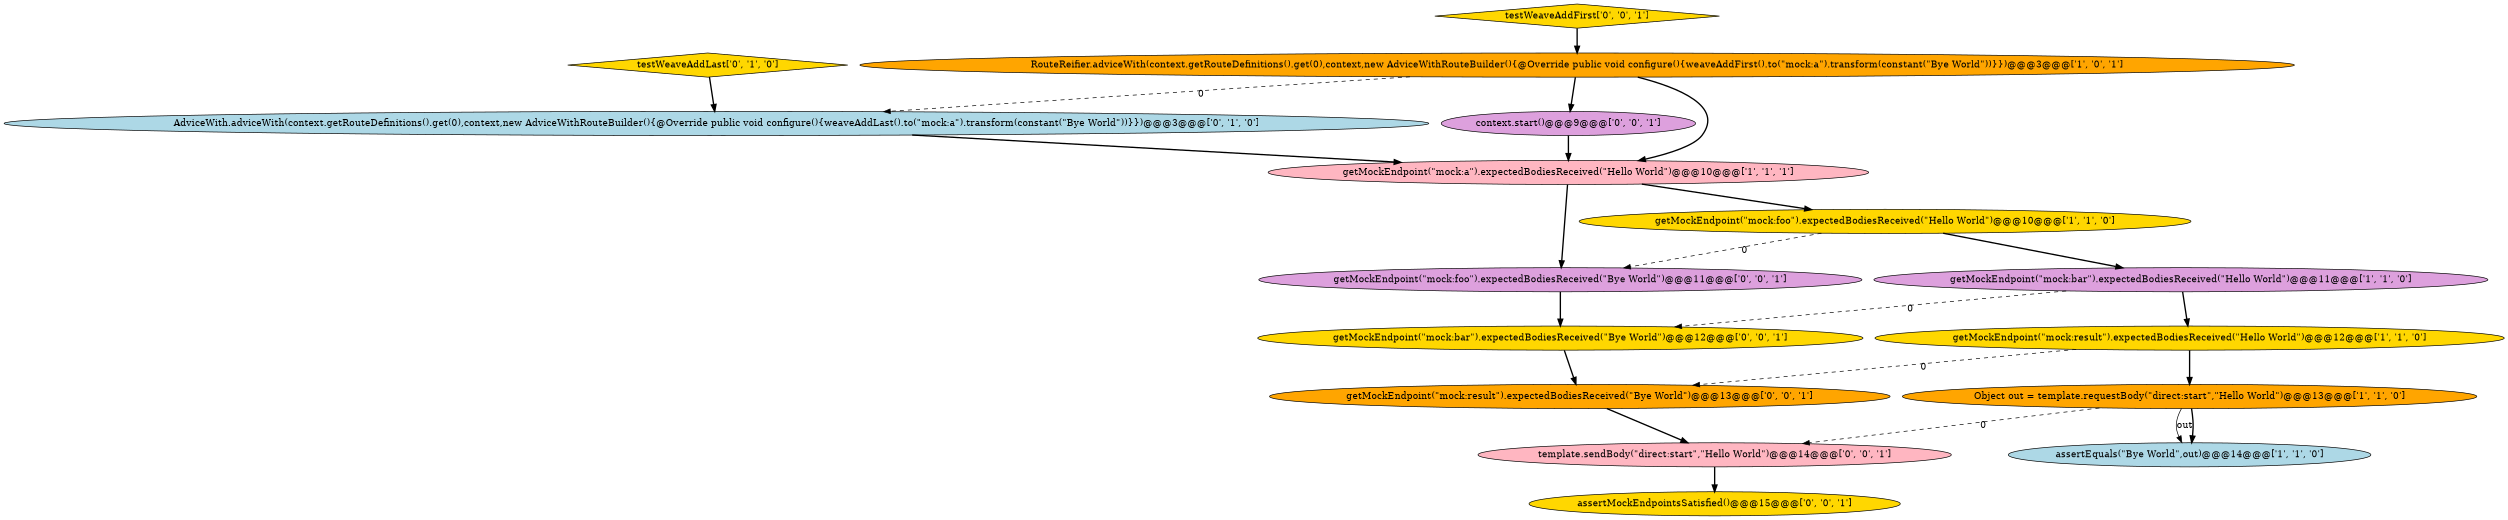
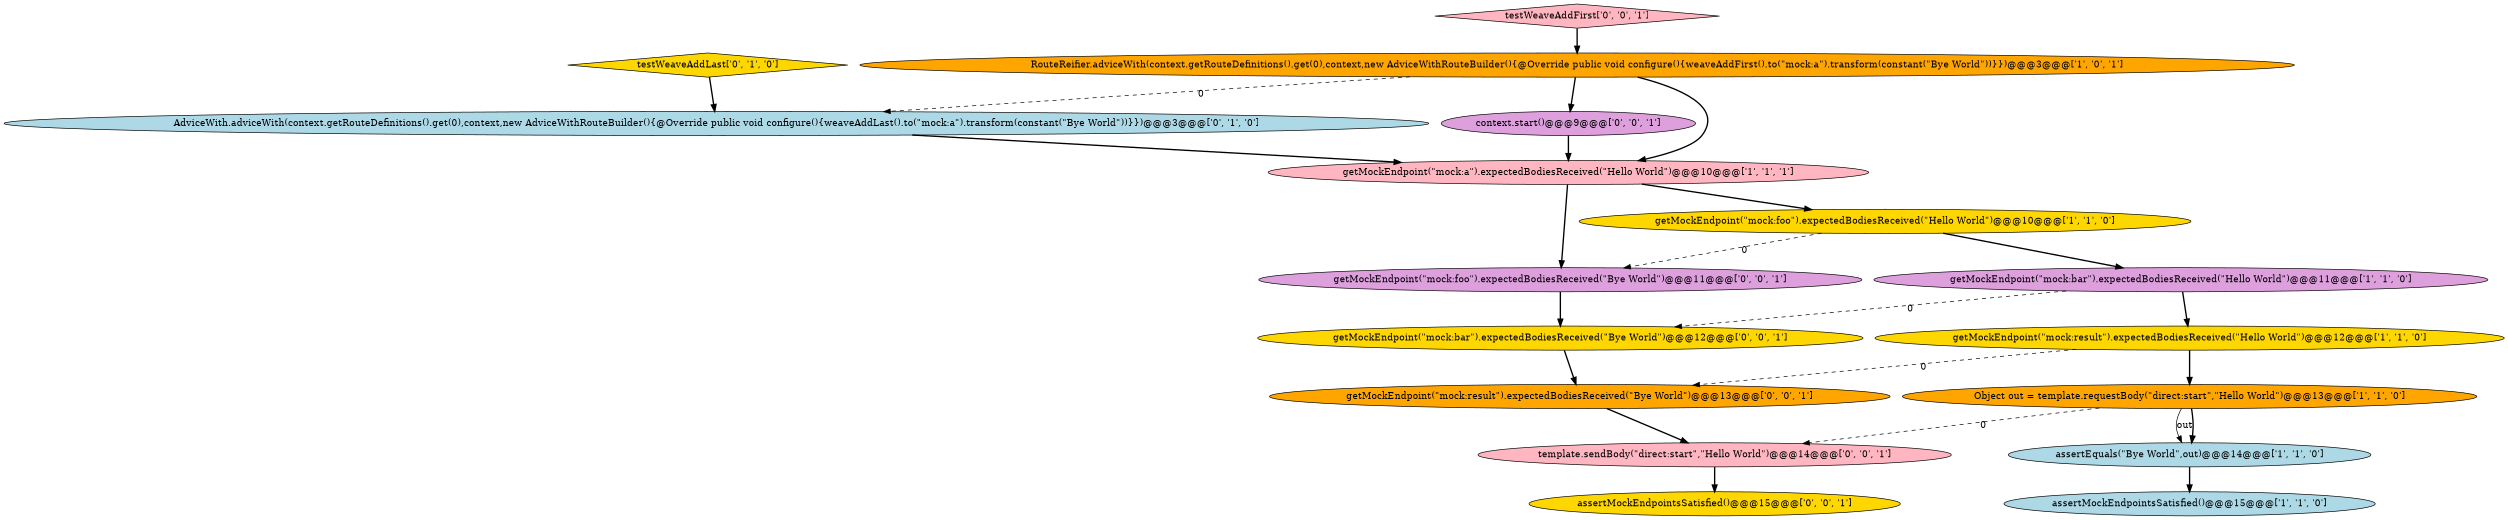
  digraph {
    node [fillcolor=gold shape=ellipse style=filled]
    edge [style=bold]
    n1 [label="assertMockEndpointsSatisfied()@@@15@@@['0', '0', '1']"]
    n2 [fillcolor=plum label="context.start()@@@9@@@['0', '0', '1']"]
    n3 [fillcolor=lightpink label="getMockEndpoint(\"mock:a\").expectedBodiesReceived(\"Hello World\")@@@10@@@['1', '1', '1']"]
    n4 [fillcolor=plum label="getMockEndpoint(\"mock:foo\").expectedBodiesReceived(\"Bye World\")@@@11@@@['0', '0', '1']"]
    n5 [label="getMockEndpoint(\"mock:foo\").expectedBodiesReceived(\"Hello World\")@@@10@@@['1', '1', '0']"]
    n6 [fillcolor=orange label="RouteReifier.adviceWith(context.getRouteDefinitions().get(0),context,new AdviceWithRouteBuilder(){@Override public void configure(){weaveAddFirst().to(\"mock:a\").transform(constant(\"Bye World\"))}})@@@3@@@['1', '0', '1']"]
    n7 [fillcolor=lightblue label="AdviceWith.adviceWith(context.getRouteDefinitions().get(0),context,new AdviceWithRouteBuilder(){@Override public void configure(){weaveAddLast().to(\"mock:a\").transform(constant(\"Bye World\"))}})@@@3@@@['0', '1', '0']"]
    n8 [fillcolor=lightblue label="assertEquals(\"Bye World\",out)@@@14@@@['1', '1', '0']"]
+   n9 [fillcolor=lightblue label="assertMockEndpointsSatisfied()@@@15@@@['1', '1', '0']"]
    n10 [label="getMockEndpoint(\"mock:result\").expectedBodiesReceived(\"Hello World\")@@@12@@@['1', '1', '0']"]
    n11 [fillcolor=orange label="getMockEndpoint(\"mock:result\").expectedBodiesReceived(\"Bye World\")@@@13@@@['0', '0', '1']"]
    n12 [fillcolor=orange label="Object out = template.requestBody(\"direct:start\",\"Hello World\")@@@13@@@['1', '1', '0']"]
    n13 [fillcolor=lightpink label="template.sendBody(\"direct:start\",\"Hello World\")@@@14@@@['0', '0', '1']"]
-   n14 [label="testWeaveAddFirst['0', '0', '1']" shape=diamond]
+   n14 [fillcolor=lightpink label="testWeaveAddFirst['0', '0', '1']" shape=diamond]
    n15 [label="getMockEndpoint(\"mock:bar\").expectedBodiesReceived(\"Bye World\")@@@12@@@['0', '0', '1']"]
    n16 [fillcolor=plum label="getMockEndpoint(\"mock:bar\").expectedBodiesReceived(\"Hello World\")@@@11@@@['1', '1', '0']"]
    n17 [label="testWeaveAddLast['0', '1', '0']" shape=diamond]
    n2 -> n3
    n3 -> n4
    n3 -> n5
    n4 -> n15
    n5 -> n4 [label=0 style=dashed]
    n5 -> n16
    n6 -> n2
    n6 -> n3
    n6 -> n7 [label=0 style=dashed]
    n7 -> n3
+   n8 -> n9
    n10 -> n11 [label=0 style=dashed]
    n10 -> n12
    n11 -> n13
    n12 -> n8 [label=out style=solid]
    n12 -> n8
    n12 -> n13 [label=0 style=dashed]
    n13 -> n1
    n14 -> n6
    n15 -> n11
    n16 -> n10
    n16 -> n15 [label=0 style=dashed]
    n17 -> n7
  }
